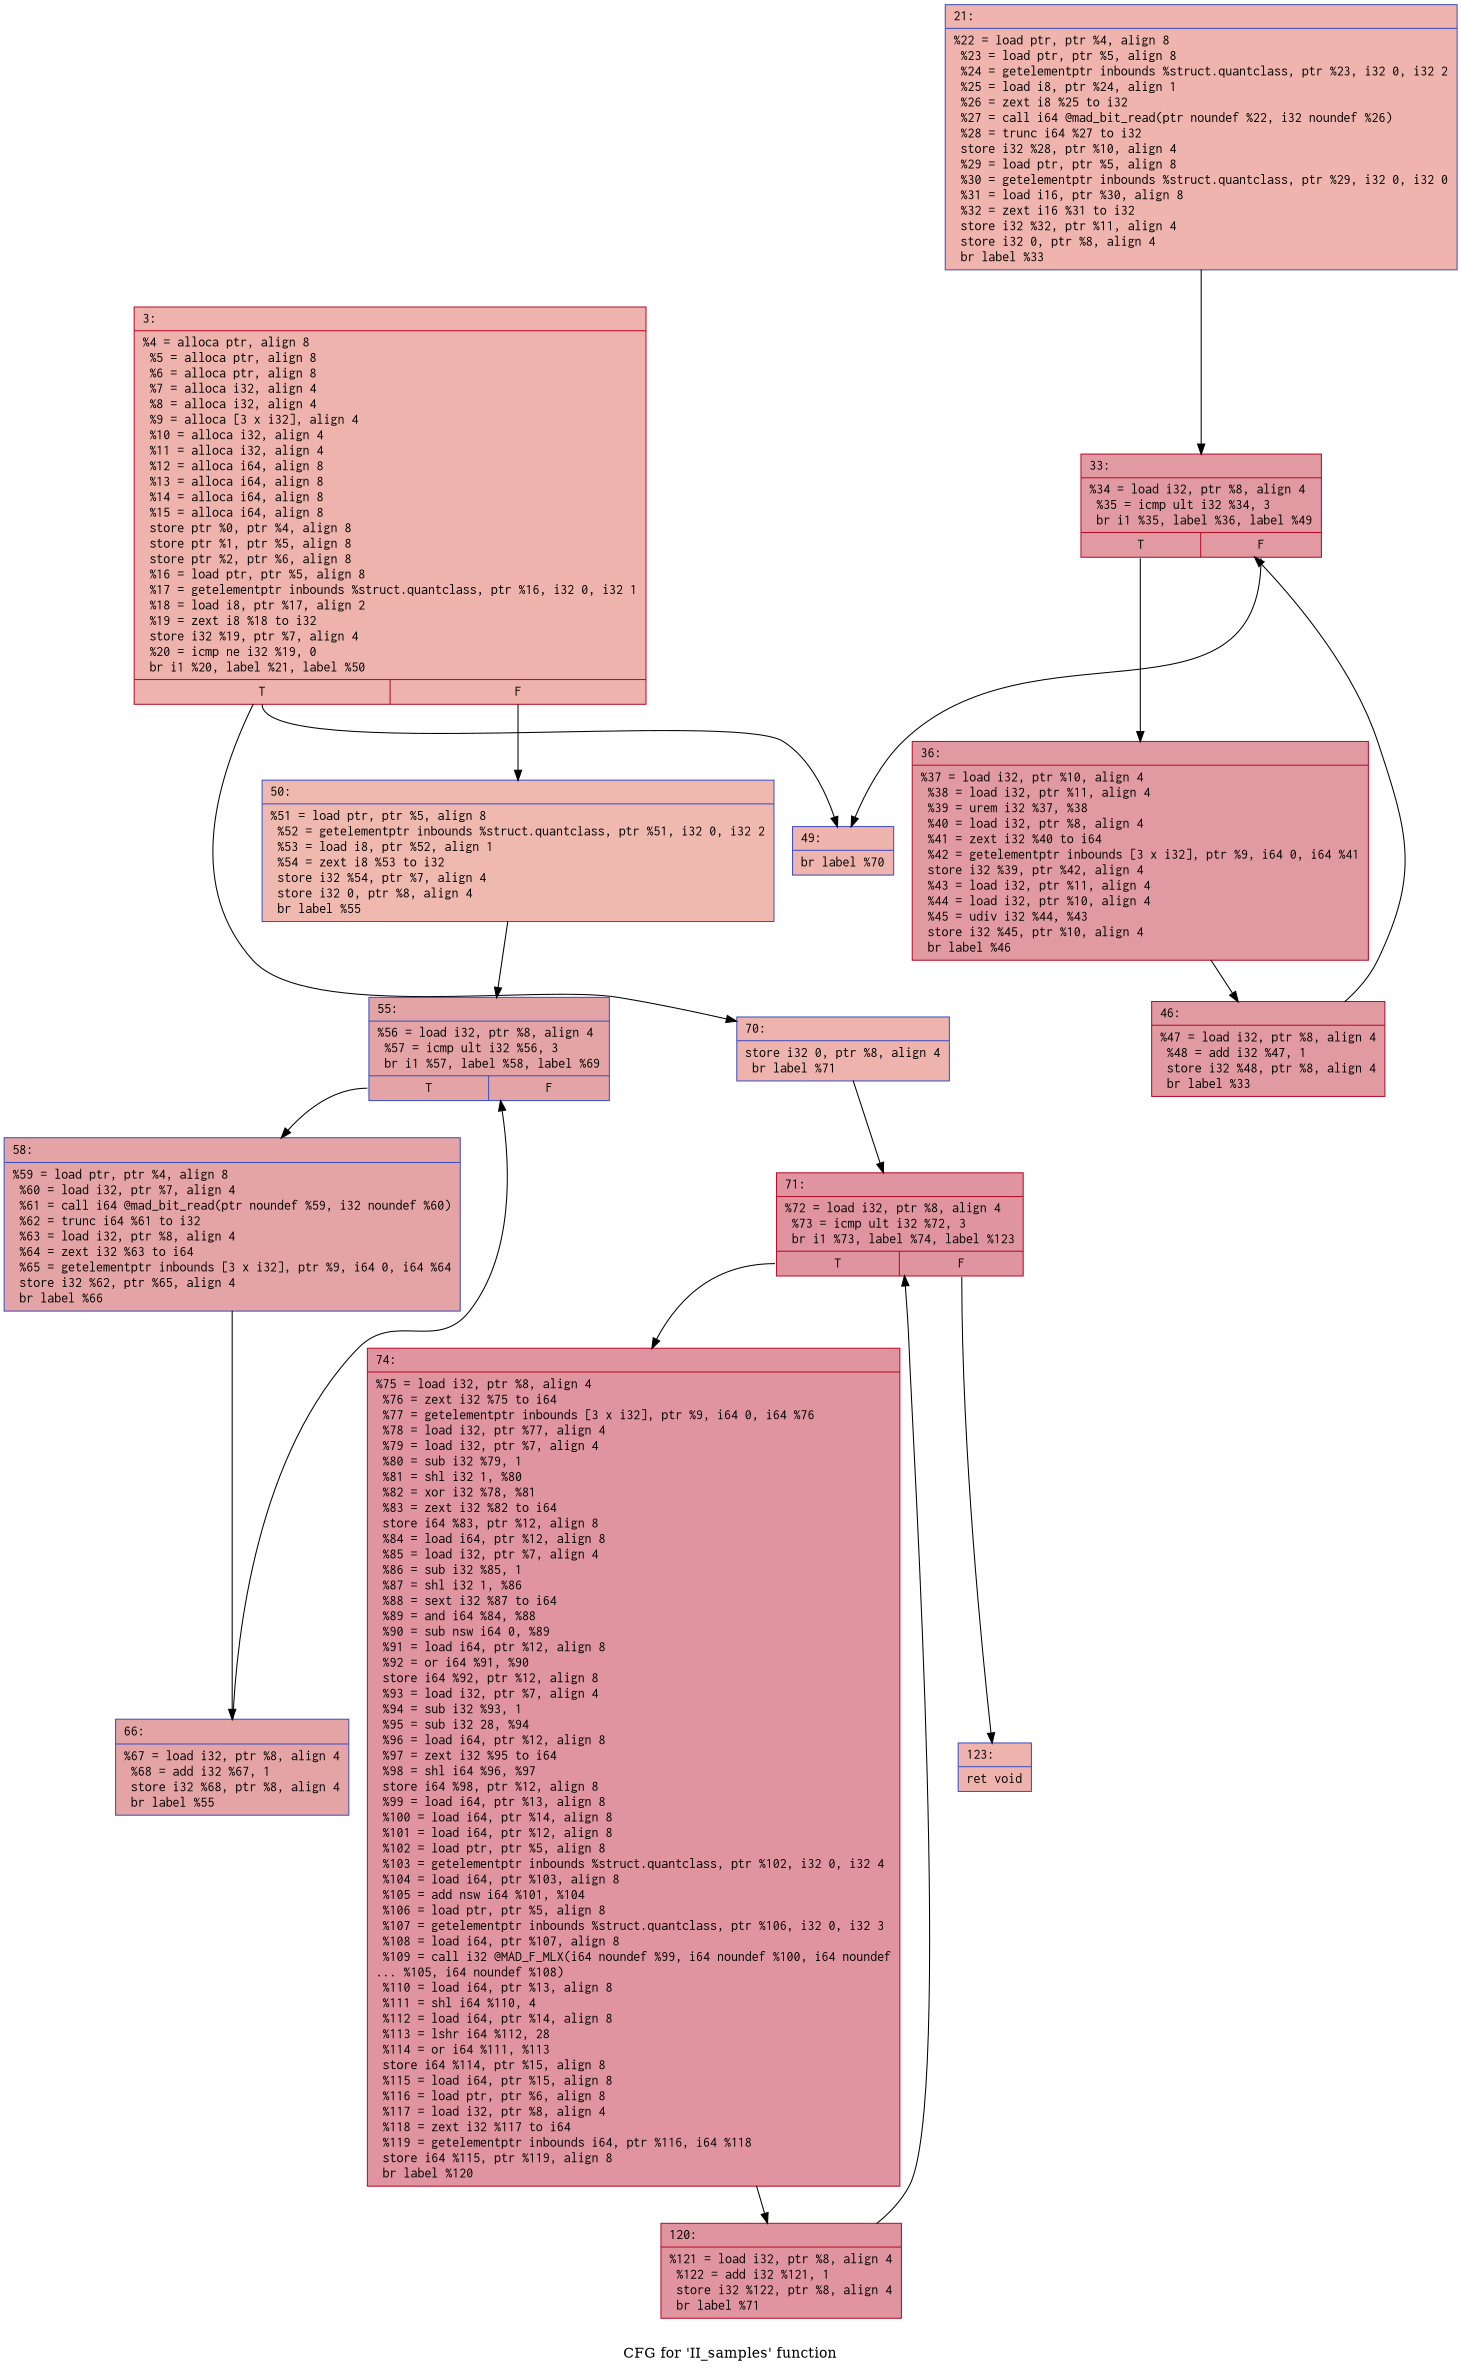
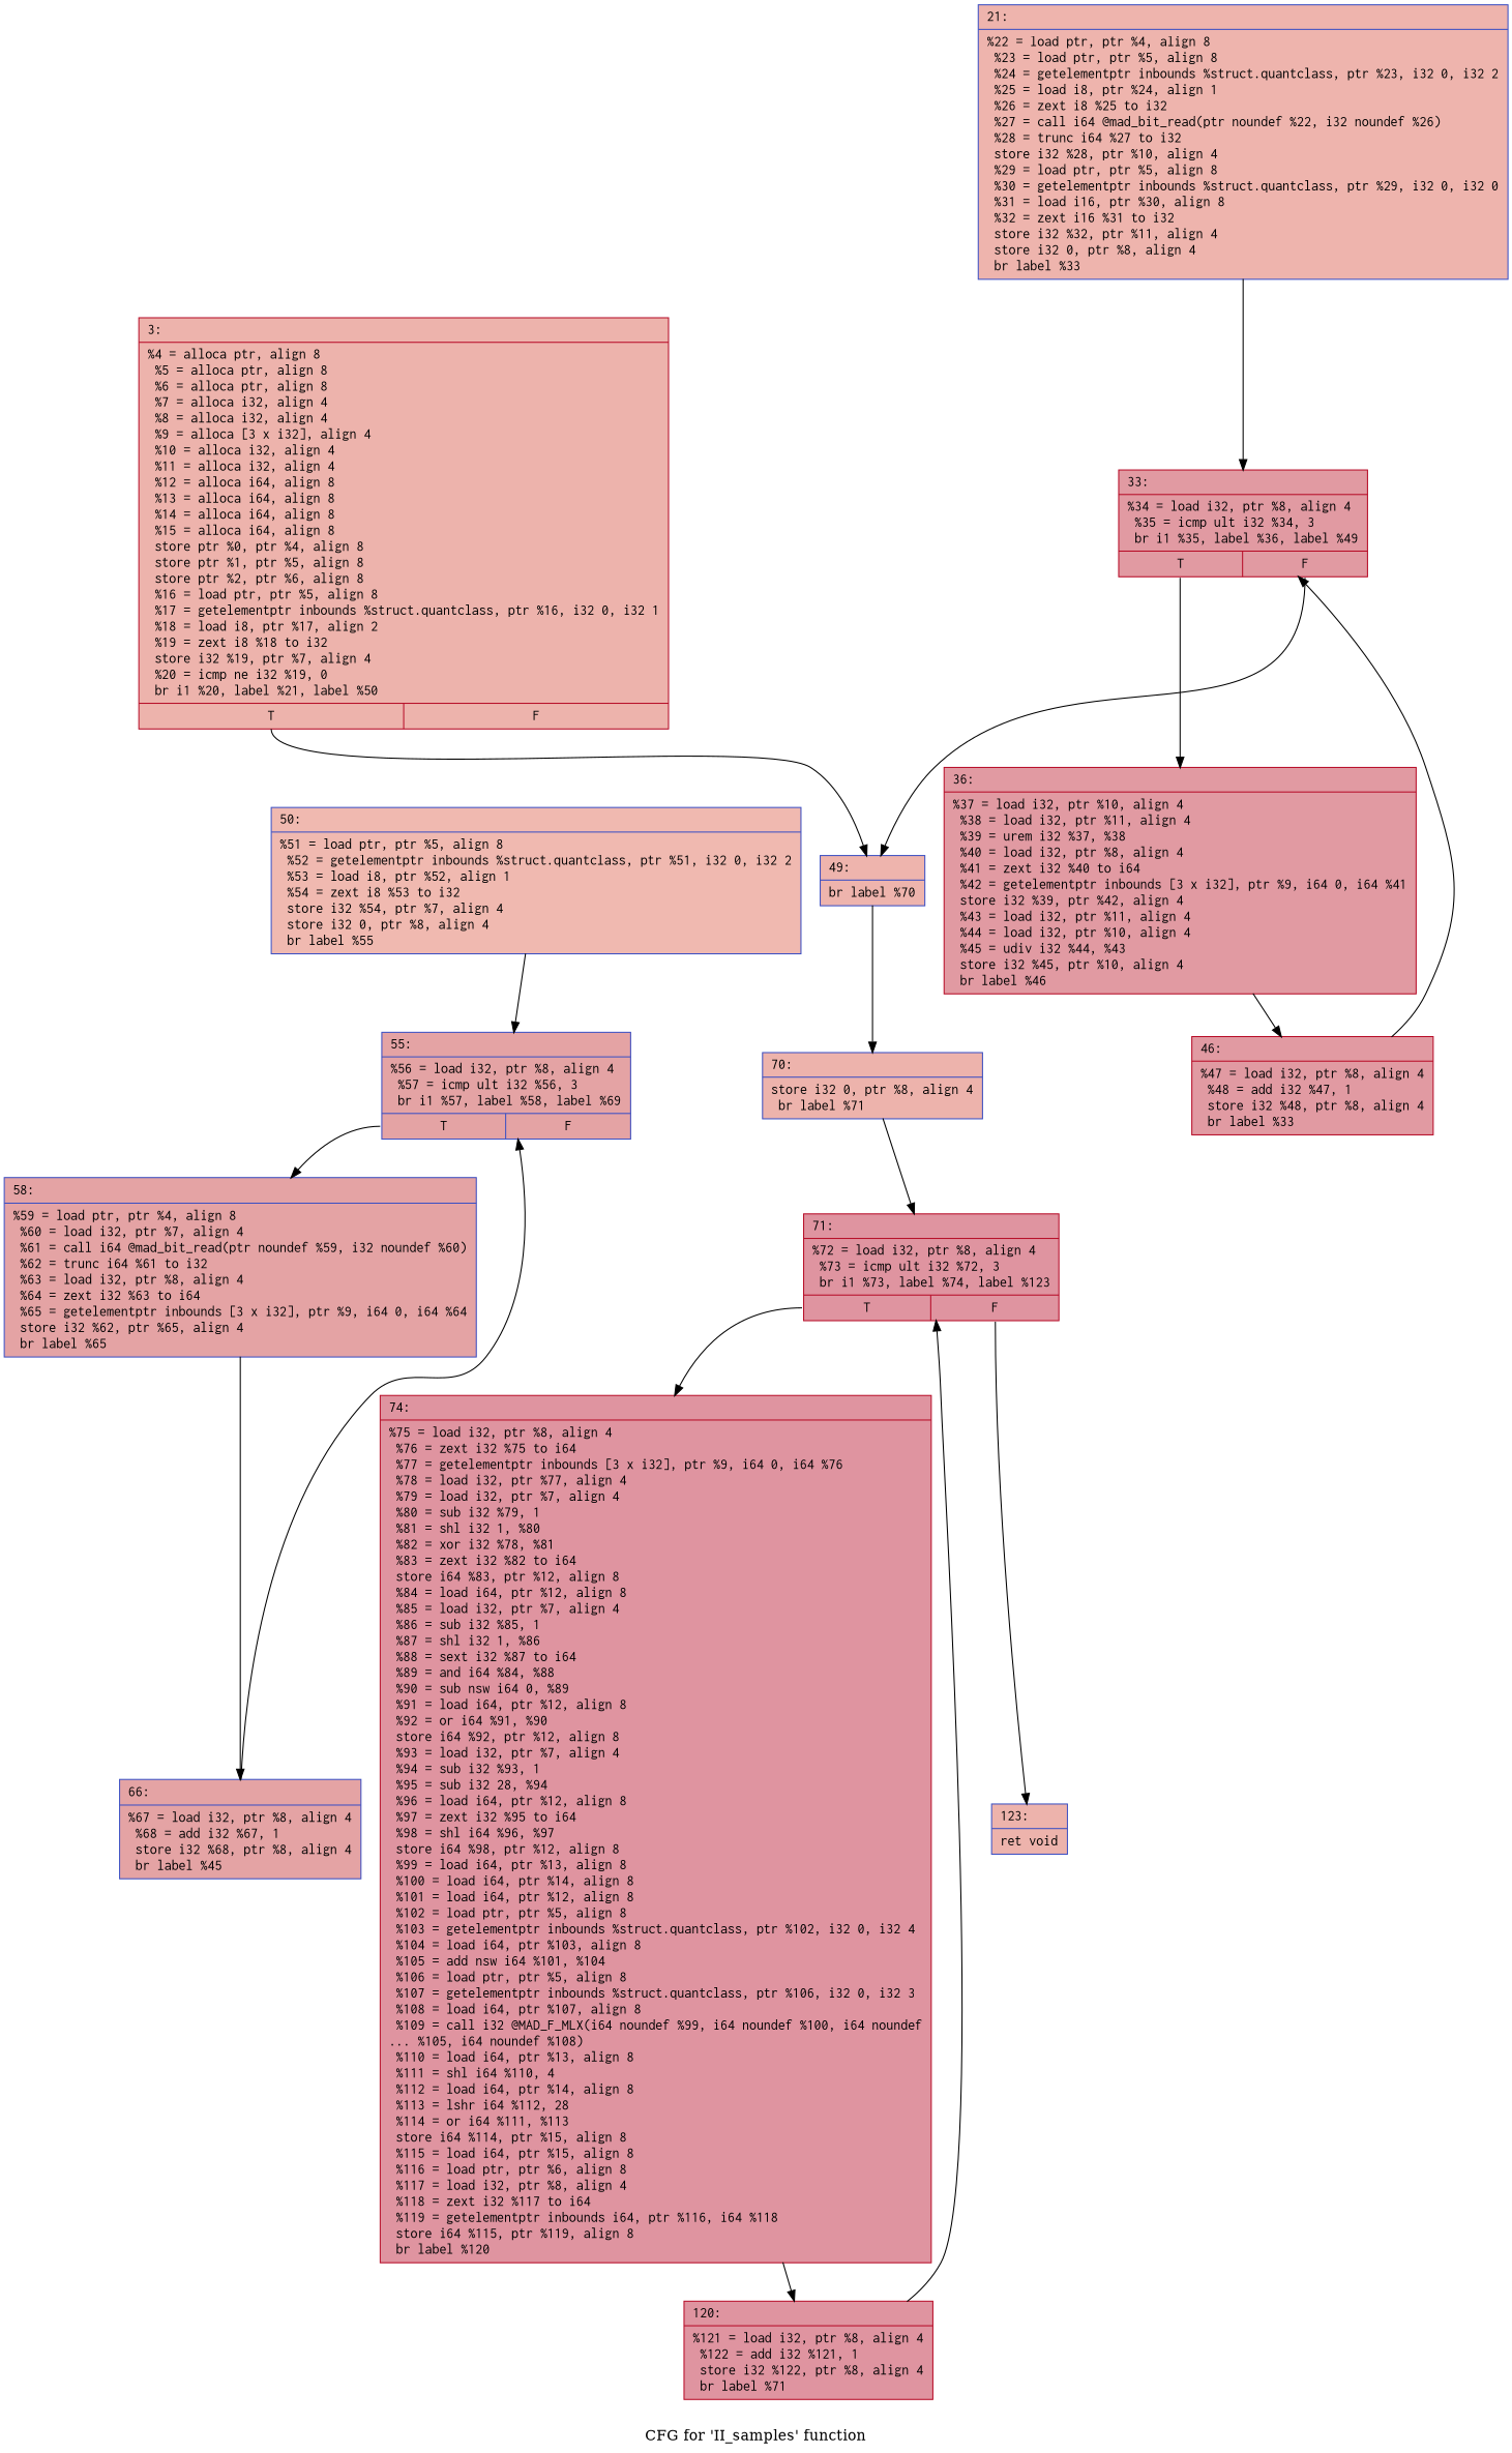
  digraph {
    label="CFG for 'II_samples' function"
    node [color="#3d50c3ff" fillcolor="#d6524470" fontname=Courier shape=record style=filled]
    n1 [color="#b70d28ff" label="{3:\l|  %4 = alloca ptr, align 8\l  %5 = alloca ptr, align 8\l  %6 = alloca ptr, align 8\l  %7 = alloca i32, align 4\l  %8 = alloca i32, align 4\l  %9 = alloca [3 x i32], align 4\l  %10 = alloca i32, align 4\l  %11 = alloca i32, align 4\l  %12 = alloca i64, align 8\l  %13 = alloca i64, align 8\l  %14 = alloca i64, align 8\l  %15 = alloca i64, align 8\l  store ptr %0, ptr %4, align 8\l  store ptr %1, ptr %5, align 8\l  store ptr %2, ptr %6, align 8\l  %16 = load ptr, ptr %5, align 8\l  %17 = getelementptr inbounds %struct.quantclass, ptr %16, i32 0, i32 1\l  %18 = load i8, ptr %17, align 2\l  %19 = zext i8 %18 to i32\l  store i32 %19, ptr %7, align 4\l  %20 = icmp ne i32 %19, 0\l  br i1 %20, label %21, label %50\l|{<s0>T|<s1>F}}"]
    n2 [fillcolor="#de614d70" label="{50:\l|  %51 = load ptr, ptr %5, align 8\l  %52 = getelementptr inbounds %struct.quantclass, ptr %51, i32 0, i32 2\l  %53 = load i8, ptr %52, align 1\l  %54 = zext i8 %53 to i32\l  store i32 %54, ptr %7, align 4\l  store i32 0, ptr %8, align 4\l  br label %55\l}"]
    n3 [fillcolor="#d8564670" label="{49:\l|  br label %70\l}"]
    n4 [fillcolor="#d8564670" label="{21:\l|  %22 = load ptr, ptr %4, align 8\l  %23 = load ptr, ptr %5, align 8\l  %24 = getelementptr inbounds %struct.quantclass, ptr %23, i32 0, i32 2\l  %25 = load i8, ptr %24, align 1\l  %26 = zext i8 %25 to i32\l  %27 = call i64 @mad_bit_read(ptr noundef %22, i32 noundef %26)\l  %28 = trunc i64 %27 to i32\l  store i32 %28, ptr %10, align 4\l  %29 = load ptr, ptr %5, align 8\l  %30 = getelementptr inbounds %struct.quantclass, ptr %29, i32 0, i32 0\l  %31 = load i16, ptr %30, align 8\l  %32 = zext i16 %31 to i32\l  store i32 %32, ptr %11, align 4\l  store i32 0, ptr %8, align 4\l  br label %33\l}"]
    n5 [color="#b70d28ff" fillcolor="#bb1b2c70" label="{33:\l|  %34 = load i32, ptr %8, align 4\l  %35 = icmp ult i32 %34, 3\l  br i1 %35, label %36, label %49\l|{<s0>T|<s1>F}}"]
    n6 [fillcolor="#c32e3170" label="{55:\l|  %56 = load i32, ptr %8, align 4\l  %57 = icmp ult i32 %56, 3\l  br i1 %57, label %58, label %69\l|{<s0>T|<s1>F}}"]
    n7 [color="#b70d28ff" fillcolor="#bb1b2c70" label="{36:\l|  %37 = load i32, ptr %10, align 4\l  %38 = load i32, ptr %11, align 4\l  %39 = urem i32 %37, %38\l  %40 = load i32, ptr %8, align 4\l  %41 = zext i32 %40 to i64\l  %42 = getelementptr inbounds [3 x i32], ptr %9, i64 0, i64 %41\l  store i32 %39, ptr %42, align 4\l  %43 = load i32, ptr %11, align 4\l  %44 = load i32, ptr %10, align 4\l  %45 = udiv i32 %44, %43\l  store i32 %45, ptr %10, align 4\l  br label %46\l}"]
-   n8 [fillcolor="#c32e3170" label="{58:\l|  %59 = load ptr, ptr %4, align 8\l  %60 = load i32, ptr %7, align 4\l  %61 = call i64 @mad_bit_read(ptr noundef %59, i32 noundef %60)\l  %62 = trunc i64 %61 to i32\l  %63 = load i32, ptr %8, align 4\l  %64 = zext i32 %63 to i64\l  %65 = getelementptr inbounds [3 x i32], ptr %9, i64 0, i64 %64\l  store i32 %62, ptr %65, align 4\l  br label %66\l}"]
+   n8 [fillcolor="#c32e3170" label="{58:\l|  %59 = load ptr, ptr %4, align 8\l  %60 = load i32, ptr %7, align 4\l  %61 = call i64 @mad_bit_read(ptr noundef %59, i32 noundef %60)\l  %62 = trunc i64 %61 to i32\l  %63 = load i32, ptr %8, align 4\l  %64 = zext i32 %63 to i64\l  %65 = getelementptr inbounds [3 x i32], ptr %9, i64 0, i64 %64\l  store i32 %62, ptr %65, align 4\l  br label %65\l}"]
    n9 [color="#b70d28ff" fillcolor="#bb1b2c70" label="{46:\l|  %47 = load i32, ptr %8, align 4\l  %48 = add i32 %47, 1\l  store i32 %48, ptr %8, align 4\l  br label %33\l}"]
    n10 [label="{70:\l|  store i32 0, ptr %8, align 4\l  br label %71\l}"]
    n11 [color="#b70d28ff" fillcolor="#b70d2870" label="{71:\l|  %72 = load i32, ptr %8, align 4\l  %73 = icmp ult i32 %72, 3\l  br i1 %73, label %74, label %123\l|{<s0>T|<s1>F}}"]
    n12 [color="#b70d28ff" fillcolor="#b70d2870" label="{74:\l|  %75 = load i32, ptr %8, align 4\l  %76 = zext i32 %75 to i64\l  %77 = getelementptr inbounds [3 x i32], ptr %9, i64 0, i64 %76\l  %78 = load i32, ptr %77, align 4\l  %79 = load i32, ptr %7, align 4\l  %80 = sub i32 %79, 1\l  %81 = shl i32 1, %80\l  %82 = xor i32 %78, %81\l  %83 = zext i32 %82 to i64\l  store i64 %83, ptr %12, align 8\l  %84 = load i64, ptr %12, align 8\l  %85 = load i32, ptr %7, align 4\l  %86 = sub i32 %85, 1\l  %87 = shl i32 1, %86\l  %88 = sext i32 %87 to i64\l  %89 = and i64 %84, %88\l  %90 = sub nsw i64 0, %89\l  %91 = load i64, ptr %12, align 8\l  %92 = or i64 %91, %90\l  store i64 %92, ptr %12, align 8\l  %93 = load i32, ptr %7, align 4\l  %94 = sub i32 %93, 1\l  %95 = sub i32 28, %94\l  %96 = load i64, ptr %12, align 8\l  %97 = zext i32 %95 to i64\l  %98 = shl i64 %96, %97\l  store i64 %98, ptr %12, align 8\l  %99 = load i64, ptr %13, align 8\l  %100 = load i64, ptr %14, align 8\l  %101 = load i64, ptr %12, align 8\l  %102 = load ptr, ptr %5, align 8\l  %103 = getelementptr inbounds %struct.quantclass, ptr %102, i32 0, i32 4\l  %104 = load i64, ptr %103, align 8\l  %105 = add nsw i64 %101, %104\l  %106 = load ptr, ptr %5, align 8\l  %107 = getelementptr inbounds %struct.quantclass, ptr %106, i32 0, i32 3\l  %108 = load i64, ptr %107, align 8\l  %109 = call i32 @MAD_F_MLX(i64 noundef %99, i64 noundef %100, i64 noundef\l... %105, i64 noundef %108)\l  %110 = load i64, ptr %13, align 8\l  %111 = shl i64 %110, 4\l  %112 = load i64, ptr %14, align 8\l  %113 = lshr i64 %112, 28\l  %114 = or i64 %111, %113\l  store i64 %114, ptr %15, align 8\l  %115 = load i64, ptr %15, align 8\l  %116 = load ptr, ptr %6, align 8\l  %117 = load i32, ptr %8, align 4\l  %118 = zext i32 %117 to i64\l  %119 = getelementptr inbounds i64, ptr %116, i64 %118\l  store i64 %115, ptr %119, align 8\l  br label %120\l}"]
    n13 [label="{123:\l|  ret void\l}"]
-   n14 [fillcolor="#c32e3170" label="{66:\l|  %67 = load i32, ptr %8, align 4\l  %68 = add i32 %67, 1\l  store i32 %68, ptr %8, align 4\l  br label %55\l}"]
+   n14 [fillcolor="#c32e3170" label="{66:\l|  %67 = load i32, ptr %8, align 4\l  %68 = add i32 %67, 1\l  store i32 %68, ptr %8, align 4\l  br label %45\l}"]
    n15 [color="#b70d28ff" fillcolor="#b70d2870" label="{120:\l|  %121 = load i32, ptr %8, align 4\l  %122 = add i32 %121, 1\l  store i32 %122, ptr %8, align 4\l  br label %71\l}"]
-   n1 -> n2 [tailport=s1]
    n1 -> n3 [tailport=s0]
    n2 -> n6
-   n1 -> n10
+   n3 -> n10
    n4 -> n5
    n5 -> n3 [tailport=s1]
    n5 -> n7 [tailport=s0]
    n6 -> n8 [tailport=s0]
    n7 -> n9
    n8 -> n14
    n9 -> n5
    n10 -> n11
    n11 -> n12 [tailport=s0]
    n11 -> n13 [tailport=s1]
    n12 -> n15
    n14 -> n6
    n15 -> n11
  }
